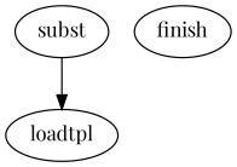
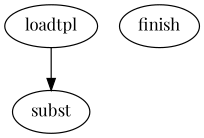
  digraph {
    fontname="Playfair Display"
    node [fontname="Playfair Display"]
    subst
    loadtpl
    finish
-   subst -> loadtpl [fontname="Playfair Display"]
+   loadtpl -> subst [fontname="Playfair Display"]
  }
